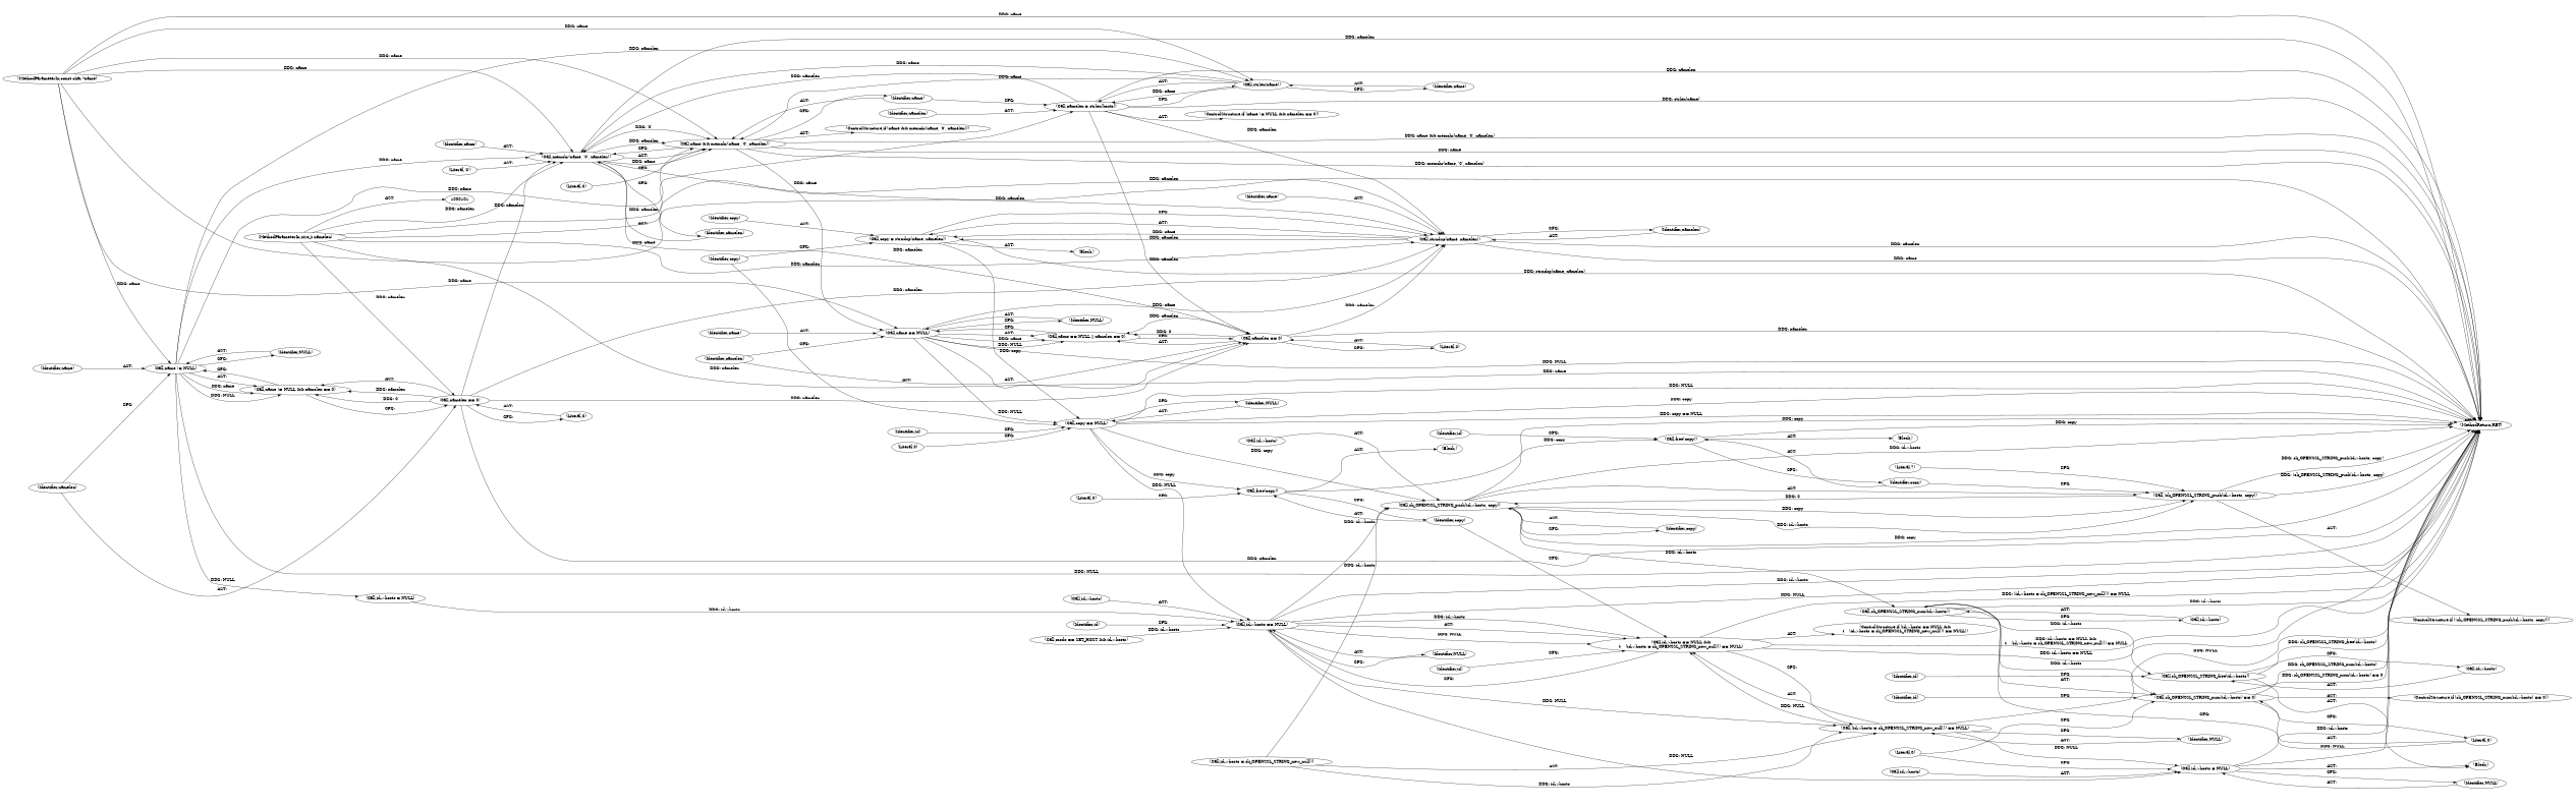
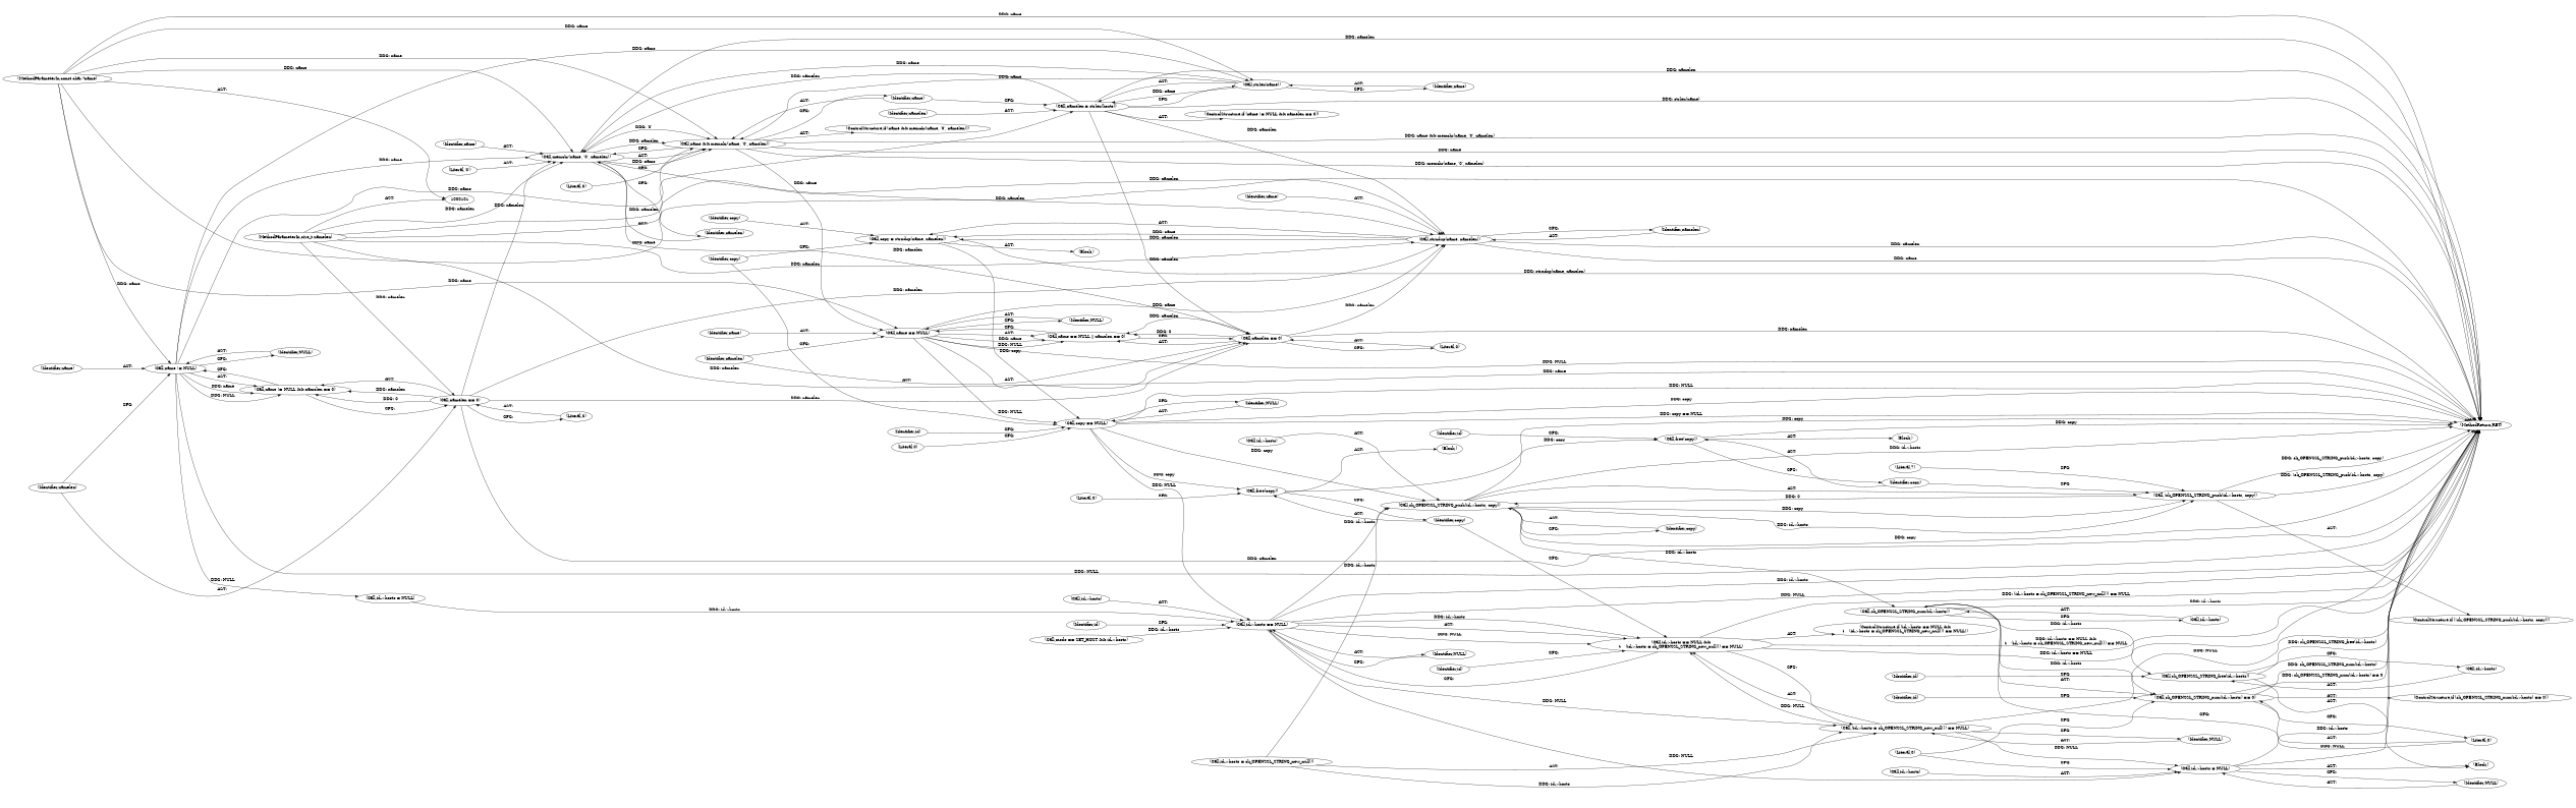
  digraph {
    rankdir=LR
    n1 [label="(Call,copy == NULL)"]
    n2 [label="(Call,id->hosts == NULL)"]
    n3 [label="(Call,sk_OPENSSL_STRING_push(id->hosts, copy))"]
    n4 [label="(Call,free(copy))"]
    n5 [label="(MethodReturn,RET)"]
    n6 [label="(Identifier,NULL)"]
    n7 [label="(Call,id->hosts == NULL &&\n\t    (id->hosts = sk_OPENSSL_STRING_new_null()) == NULL)"]
    n8 [label="(Call,(id->hosts = sk_OPENSSL_STRING_new_null()) == NULL)"]
    n9 [label="(Call,id->hosts = NULL)"]
    n10 [label="(Identifier,NULL)"]
    n11 [label="(Call,!sk_OPENSSL_STRING_push(id->hosts, copy))"]
    n12 [label="(Call,free(copy))"]
    n13 [label="(Call,sk_OPENSSL_STRING_num(id->hosts))"]
    n14 [label="(Identifier,copy)"]
    n15 [label="(Block,)"]
    n16 [label="(Identifier,copy)"]
    n17 [label="(Call,copy = strndup(name, namelen))"]
    n18 [label="(Call,strndup(name, namelen))"]
    n19 [label="(Block,)"]
    n20 [label="(Identifier,namelen)"]
    n21 [label="(Call,name == NULL)"]
    n22 [label="(Call,name == NULL || namelen == 0)"]
    n23 [label="(Identifier,NULL)"]
    n24 [label="(Call,namelen == 0)"]
    n25 [label="(Call,name && memchr(name, '\0', namelen))"]
    n26 [label="(Call,memchr(name, '\0', namelen))"]
    n27 [label="(Identifier,name)"]
    n28 [label="(ControlStructure,if (name && memchr(name, '\0', namelen)))"]
    n29 [label="(Identifier,namelen)"]
    n30 [label="(Call,namelen = strlen(hosts))"]
    n31 [label="(Call,strlen(name))"]
    n32 [label="(Identifier,name)"]
    n33 [label="(ControlStructure,if (name != NULL && namelen == 0))"]
    n34 [label="(Call,name != NULL)"]
    n35 [label="(Call,id->hosts = NULL)"]
    n36 [label="(Identifier,NULL)"]
    n37 [label="(Call,name != NULL && namelen == 0)"]
    n38 [label="(Call,namelen == 0)"]
    n39 [label="(MethodParameterIn,const char *name)"]
    1000101
    n41 [label="(Literal,0)"]
    n42 [label="(MethodParameterIn,size_t namelen)"]
    n43 [label="(Literal,0)"]
    n44 [label="(ControlStructure,if (id->hosts == NULL &&\n\t    (id->hosts = sk_OPENSSL_STRING_new_null()) == NULL))"]
    n45 [label="(Identifier,NULL)"]
    n46 [label="(Identifier,NULL)"]
    n47 [label="(Block,)"]
    n48 [label="(ControlStructure,if (!sk_OPENSSL_STRING_push(id->hosts, copy)))"]
    n49 [label="(Identifier,copy)"]
    n50 [label="(Block,)"]
    n51 [label="(Call,sk_OPENSSL_STRING_num(id->hosts) == 0)"]
    n52 [label="(Call,sk_OPENSSL_STRING_free(id->hosts))"]
    n53 [label="(Call,id->hosts)"]
    n54 [label="(Literal,0)"]
    n55 [label="(ControlStructure,if (sk_OPENSSL_STRING_num(id->hosts) == 0))"]
    n56 [label="(Call,id->hosts)"]
    n57 [label="(Literal,0)"]
    n58 [label="(Identifier,id)"]
    n59 [label="(Call,id->hosts)"]
    n60 [label="(Literal,7)"]
    n61 [label="(Call,id->hosts = sk_OPENSSL_STRING_new_null())"]
    n62 [label="(Identifier,namelen)"]
    n63 [label="(Identifier,id)"]
    n64 [label="(Call,id->hosts)"]
    n65 [label="(Identifier,id)"]
    n66 [label="(Literal,'\0')"]
    n67 [label="(Literal,0)"]
    n68 [label="(Identifier,namelen)"]
    n69 [label="(Identifier,name)"]
    n70 [label="(Identifier,name)"]
    n71 [label="(Identifier,copy)"]
    n72 [label="(Literal,0)"]
    n73 [label="(Identifier,id)"]
    n74 [label="(Identifier,namelen)"]
    n75 [label="(Identifier,copy)"]
    n76 [label="(Identifier,id)"]
    n77 [label="(Call,mode == SET_HOST && id->hosts)"]
    n78 [label="(Identifier,name)"]
    n79 [label="(Literal,0)"]
    n80 [label="(Call,id->hosts)"]
    n81 [label="(Identifier,name)"]
    n82 [label="(Identifier,id)"]
    n1 -> n2 [label="DDG: NULL"]
    n1 -> n3 [label="DDG: copy"]
    n1 -> n4 [label="DDG: copy"]
    n1 -> n5 [label="DDG: copy"]
    n1 -> n5 [label="DDG: copy == NULL"]
    n1 -> n5 [label="DDG: NULL"]
    n1 -> n6 [label="CFG: "]
    n2 -> n3 [label="DDG: id->hosts"]
    n2 -> n5 [label="DDG: id->hosts"]
    n2 -> n5 [label="DDG: NULL"]
    n2 -> n7 [label="AST: "]
    n2 -> n7 [label="DDG: id->hosts"]
    n2 -> n7 [label="DDG: NULL"]
    n2 -> n8 [label="DDG: NULL"]
    n2 -> n9 [label="DDG: NULL"]
    n2 -> n10 [label="CFG: "]
    n3 -> n5 [label="DDG: id->hosts"]
    n3 -> n5 [label="DDG: copy"]
    n3 -> n11 [label="AST: "]
    n3 -> n11 [label="DDG: id->hosts"]
    n3 -> n11 [label="DDG: copy"]
    n3 -> n12 [label="DDG: copy"]
    n3 -> n13 [label="DDG: id->hosts"]
    n3 -> n14 [label="CFG: "]
    n4 -> n5 [label="DDG: copy"]
    n4 -> n15 [label="AST: "]
    n4 -> n16 [label="CFG: "]
    n6 -> n1 [label="AST: "]
    n7 -> n2 [label="CFG: "]
    n7 -> n5 [label="DDG: id->hosts == NULL &&\n\t    (id->hosts = sk_OPENSSL_STRING_new_null()) == NULL"]
    n7 -> n5 [label="DDG: id->hosts == NULL"]
    n7 -> n5 [label="DDG: (id->hosts = sk_OPENSSL_STRING_new_null()) == NULL"]
    n7 -> n8 [label="CFG: "]
    n7 -> n44 [label="AST: "]
    n8 -> n5 [label="DDG: NULL"]
    n8 -> n7 [label="AST: "]
    n8 -> n7 [label="DDG: NULL"]
    n8 -> n9 [label="DDG: NULL"]
    n8 -> n45 [label="CFG: "]
    n9 -> n5 [label="DDG: id->hosts"]
    n9 -> n5 [label="DDG: NULL"]
    n9 -> n46 [label="CFG: "]
    n9 -> n47 [label="AST: "]
    n10 -> n2 [label="AST: "]
    n11 -> n3 [label="DDG: 0"]
    n11 -> n5 [label="DDG: !sk_OPENSSL_STRING_push(id->hosts, copy)"]
    n11 -> n5 [label="DDG: sk_OPENSSL_STRING_push(id->hosts, copy)"]
    n11 -> n48 [label="AST: "]
    n12 -> n5 [label="DDG: copy"]
    n12 -> n49 [label="CFG: "]
    n12 -> n50 [label="AST: "]
    n13 -> n5 [label="DDG: id->hosts"]
    n13 -> n51 [label="AST: "]
    n13 -> n51 [label="DDG: id->hosts"]
    n13 -> n52 [label="DDG: id->hosts"]
    n13 -> n53 [label="CFG: "]
    n14 -> n3 [label="AST: "]
    n16 -> n4 [label="AST: "]
    n16 -> n7 [label="CFG: "]
    n17 -> n1 [label="DDG: copy"]
    n17 -> n5 [label="DDG: strndup(name, namelen)"]
-   n17 -> n18 [label="CFG: "]
    n17 -> n19 [label="AST: "]
    n18 -> n5 [label="DDG: name"]
    n18 -> n5 [label="DDG: namelen"]
    n18 -> n17 [label="AST: "]
    n18 -> n17 [label="DDG: name"]
    n18 -> n17 [label="DDG: namelen"]
    n18 -> n20 [label="CFG: "]
    n20 -> n18 [label="AST: "]
    n21 -> n1 [label="DDG: NULL"]
    n21 -> n5 [label="DDG: NULL"]
    n21 -> n5 [label="DDG: name"]
    n21 -> n18 [label="DDG: name"]
    n21 -> n22 [label="AST: "]
    n21 -> n22 [label="DDG: name"]
    n21 -> n22 [label="DDG: NULL"]
    n21 -> n23 [label="CFG: "]
    n22 -> n21 [label="CFG: "]
    n22 -> n24 [label="CFG: "]
    n23 -> n21 [label="AST: "]
    n24 -> n5 [label="DDG: namelen"]
    n24 -> n18 [label="DDG: namelen"]
    n24 -> n22 [label="AST: "]
    n24 -> n22 [label="DDG: namelen"]
    n24 -> n22 [label="DDG: 0"]
    n24 -> n41 [label="CFG: "]
    n25 -> n5 [label="DDG: memchr(name, '\0', namelen)"]
    n25 -> n5 [label="DDG: name && memchr(name, '\0', namelen)"]
    n25 -> n5 [label="DDG: name"]
    n25 -> n21 [label="DDG: name"]
    n25 -> n26 [label="CFG: "]
    n25 -> n27 [label="CFG: "]
    n25 -> n28 [label="AST: "]
    n26 -> n5 [label="DDG: namelen"]
    n26 -> n18 [label="DDG: namelen"]
    n26 -> n24 [label="DDG: namelen"]
    n26 -> n25 [label="AST: "]
    n26 -> n25 [label="DDG: name"]
    n26 -> n25 [label="DDG: '\0'"]
    n26 -> n25 [label="DDG: namelen"]
    n26 -> n29 [label="CFG: "]
    n27 -> n25 [label="AST: "]
    n27 -> n30 [label="CFG: "]
    n29 -> n26 [label="AST: "]
    n30 -> n5 [label="DDG: strlen(name)"]
    n30 -> n5 [label="DDG: namelen"]
    n30 -> n18 [label="DDG: namelen"]
    n30 -> n24 [label="DDG: namelen"]
    n30 -> n26 [label="DDG: namelen"]
    n30 -> n31 [label="CFG: "]
    n30 -> n33 [label="AST: "]
    n31 -> n25 [label="DDG: name"]
    n31 -> n26 [label="DDG: name"]
    n31 -> n30 [label="AST: "]
    n31 -> n30 [label="DDG: name"]
    n31 -> n32 [label="CFG: "]
    n32 -> n31 [label="AST: "]
    n34 -> n5 [label="DDG: NULL"]
    n34 -> n25 [label="DDG: name"]
    n34 -> n26 [label="DDG: name"]
-   n34 -> n31 [label="DDG: namelen"]
+   n34 -> n31 [label="DDG: name"]
    n34 -> n35 [label="DDG: NULL"]
    n34 -> n36 [label="CFG: "]
    n34 -> n37 [label="AST: "]
    n34 -> n37 [label="DDG: name"]
    n34 -> n37 [label="DDG: NULL"]
    n35 -> n2 [label="DDG: id->hosts"]
    n36 -> n34 [label="AST: "]
    n37 -> n34 [label="CFG: "]
    n37 -> n38 [label="CFG: "]
    n38 -> n5 [label="DDG: namelen"]
    n38 -> n18 [label="DDG: namelen"]
    n38 -> n24 [label="DDG: namelen"]
    n38 -> n26 [label="DDG: namelen"]
    n38 -> n37 [label="AST: "]
    n38 -> n37 [label="DDG: namelen"]
    n38 -> n37 [label="DDG: 0"]
    n38 -> n43 [label="CFG: "]
    n39 -> n5 [label="DDG: name"]
    n39 -> n18 [label="DDG: name"]
    n39 -> n21 [label="DDG: name"]
    n39 -> n25 [label="DDG: name"]
    n39 -> n26 [label="DDG: name"]
    n39 -> n31 [label="DDG: name"]
    n39 -> n34 [label="DDG: name"]
+   n39 -> 1000101 [label="AST: "]
    n41 -> n24 [label="AST: "]
    n42 -> n5 [label="DDG: namelen"]
    n42 -> n18 [label="DDG: namelen"]
    n42 -> n24 [label="DDG: namelen"]
    n42 -> n26 [label="DDG: namelen"]
    n42 -> n30 [label="DDG: namelen"]
    n42 -> n38 [label="DDG: namelen"]
    n42 -> 1000101 [label="AST: "]
    n43 -> n38 [label="AST: "]
    n45 -> n8 [label="AST: "]
    n46 -> n9 [label="AST: "]
    n49 -> n11 [label="CFG: "]
    n49 -> n12 [label="AST: "]
    n51 -> n5 [label="DDG: sk_OPENSSL_STRING_num(id->hosts)"]
    n51 -> n5 [label="DDG: sk_OPENSSL_STRING_num(id->hosts) == 0"]
    n51 -> n54 [label="CFG: "]
    n51 -> n55 [label="AST: "]
    n52 -> n5 [label="DDG: sk_OPENSSL_STRING_free(id->hosts)"]
    n52 -> n47 [label="AST: "]
    n52 -> n56 [label="CFG: "]
    n53 -> n13 [label="AST: "]
    n54 -> n13 [label="CFG: "]
    n54 -> n51 [label="AST: "]
    n56 -> n52 [label="AST: "]
    n57 -> n25 [label="CFG: "]
    n58 -> n12 [label="CFG: "]
    n59 -> n3 [label="AST: "]
    n60 -> n11 [label="CFG: "]
    n61 -> n3 [label="DDG: id->hosts"]
    n61 -> n8 [label="AST: "]
    n61 -> n8 [label="DDG: id->hosts"]
    n62 -> n30 [label="AST: "]
    n63 -> n52 [label="CFG: "]
    n64 -> n2 [label="AST: "]
    n65 -> n2 [label="CFG: "]
    n66 -> n26 [label="AST: "]
    n67 -> n4 [label="CFG: "]
    n68 -> n21 [label="CFG: "]
    n68 -> n24 [label="AST: "]
    n69 -> n21 [label="AST: "]
    n70 -> n18 [label="AST: "]
    n71 -> n1 [label="AST: "]
    n71 -> n17 [label="CFG: "]
    n72 -> n9 [label="CFG: "]
    n72 -> n51 [label="CFG: "]
    n73 -> n51 [label="CFG: "]
    n74 -> n34 [label="CFG: "]
    n74 -> n38 [label="AST: "]
    n75 -> n17 [label="AST: "]
    n76 -> n7 [label="CFG: "]
    n77 -> n2 [label="DDG: id->hosts"]
    n78 -> n26 [label="AST: "]
    n79 -> n1 [label="CFG: "]
    n80 -> n9 [label="AST: "]
    n81 -> n34 [label="AST: "]
    n82 -> n1 [label="CFG: "]
  }
